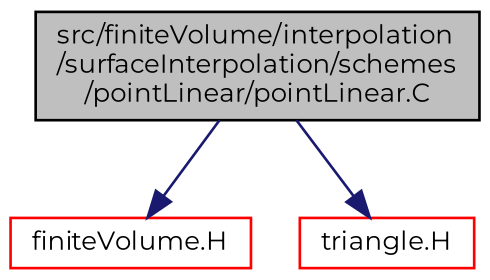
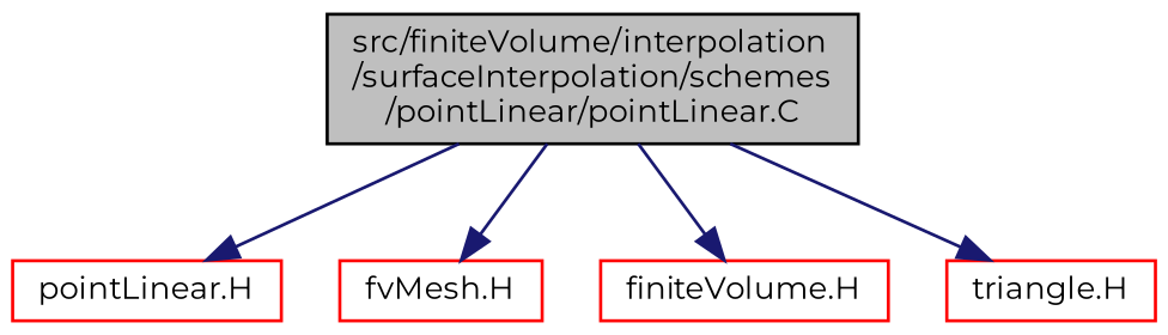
  digraph {
    fontname=Montserrat
    node [color=red fontname=Montserrat fontsize=10 shape=record]
    edge [color=midnightblue fontname=Montserrat fontsize=10 labelfontname=FreeSans labelfontsize=10 style=solid]
    n1 [color=black fillcolor=grey75 fontcolor=black height=0.2 label="src/finiteVolume/interpolation\l/surfaceInterpolation/schemes\l/pointLinear/pointLinear.C" style=filled width=0.4]
+   n2 [height=0.2 label="pointLinear.H" width=0.4]
+   n3 [height=0.2 label="fvMesh.H" width=0.4]
    n4 [height=0.2 label="finiteVolume.H" width=0.4]
    n5 [height=0.2 label="triangle.H" width=0.4]
+   n1 -> n2
+   n1 -> n3
    n1 -> n4
    n1 -> n5
  }
